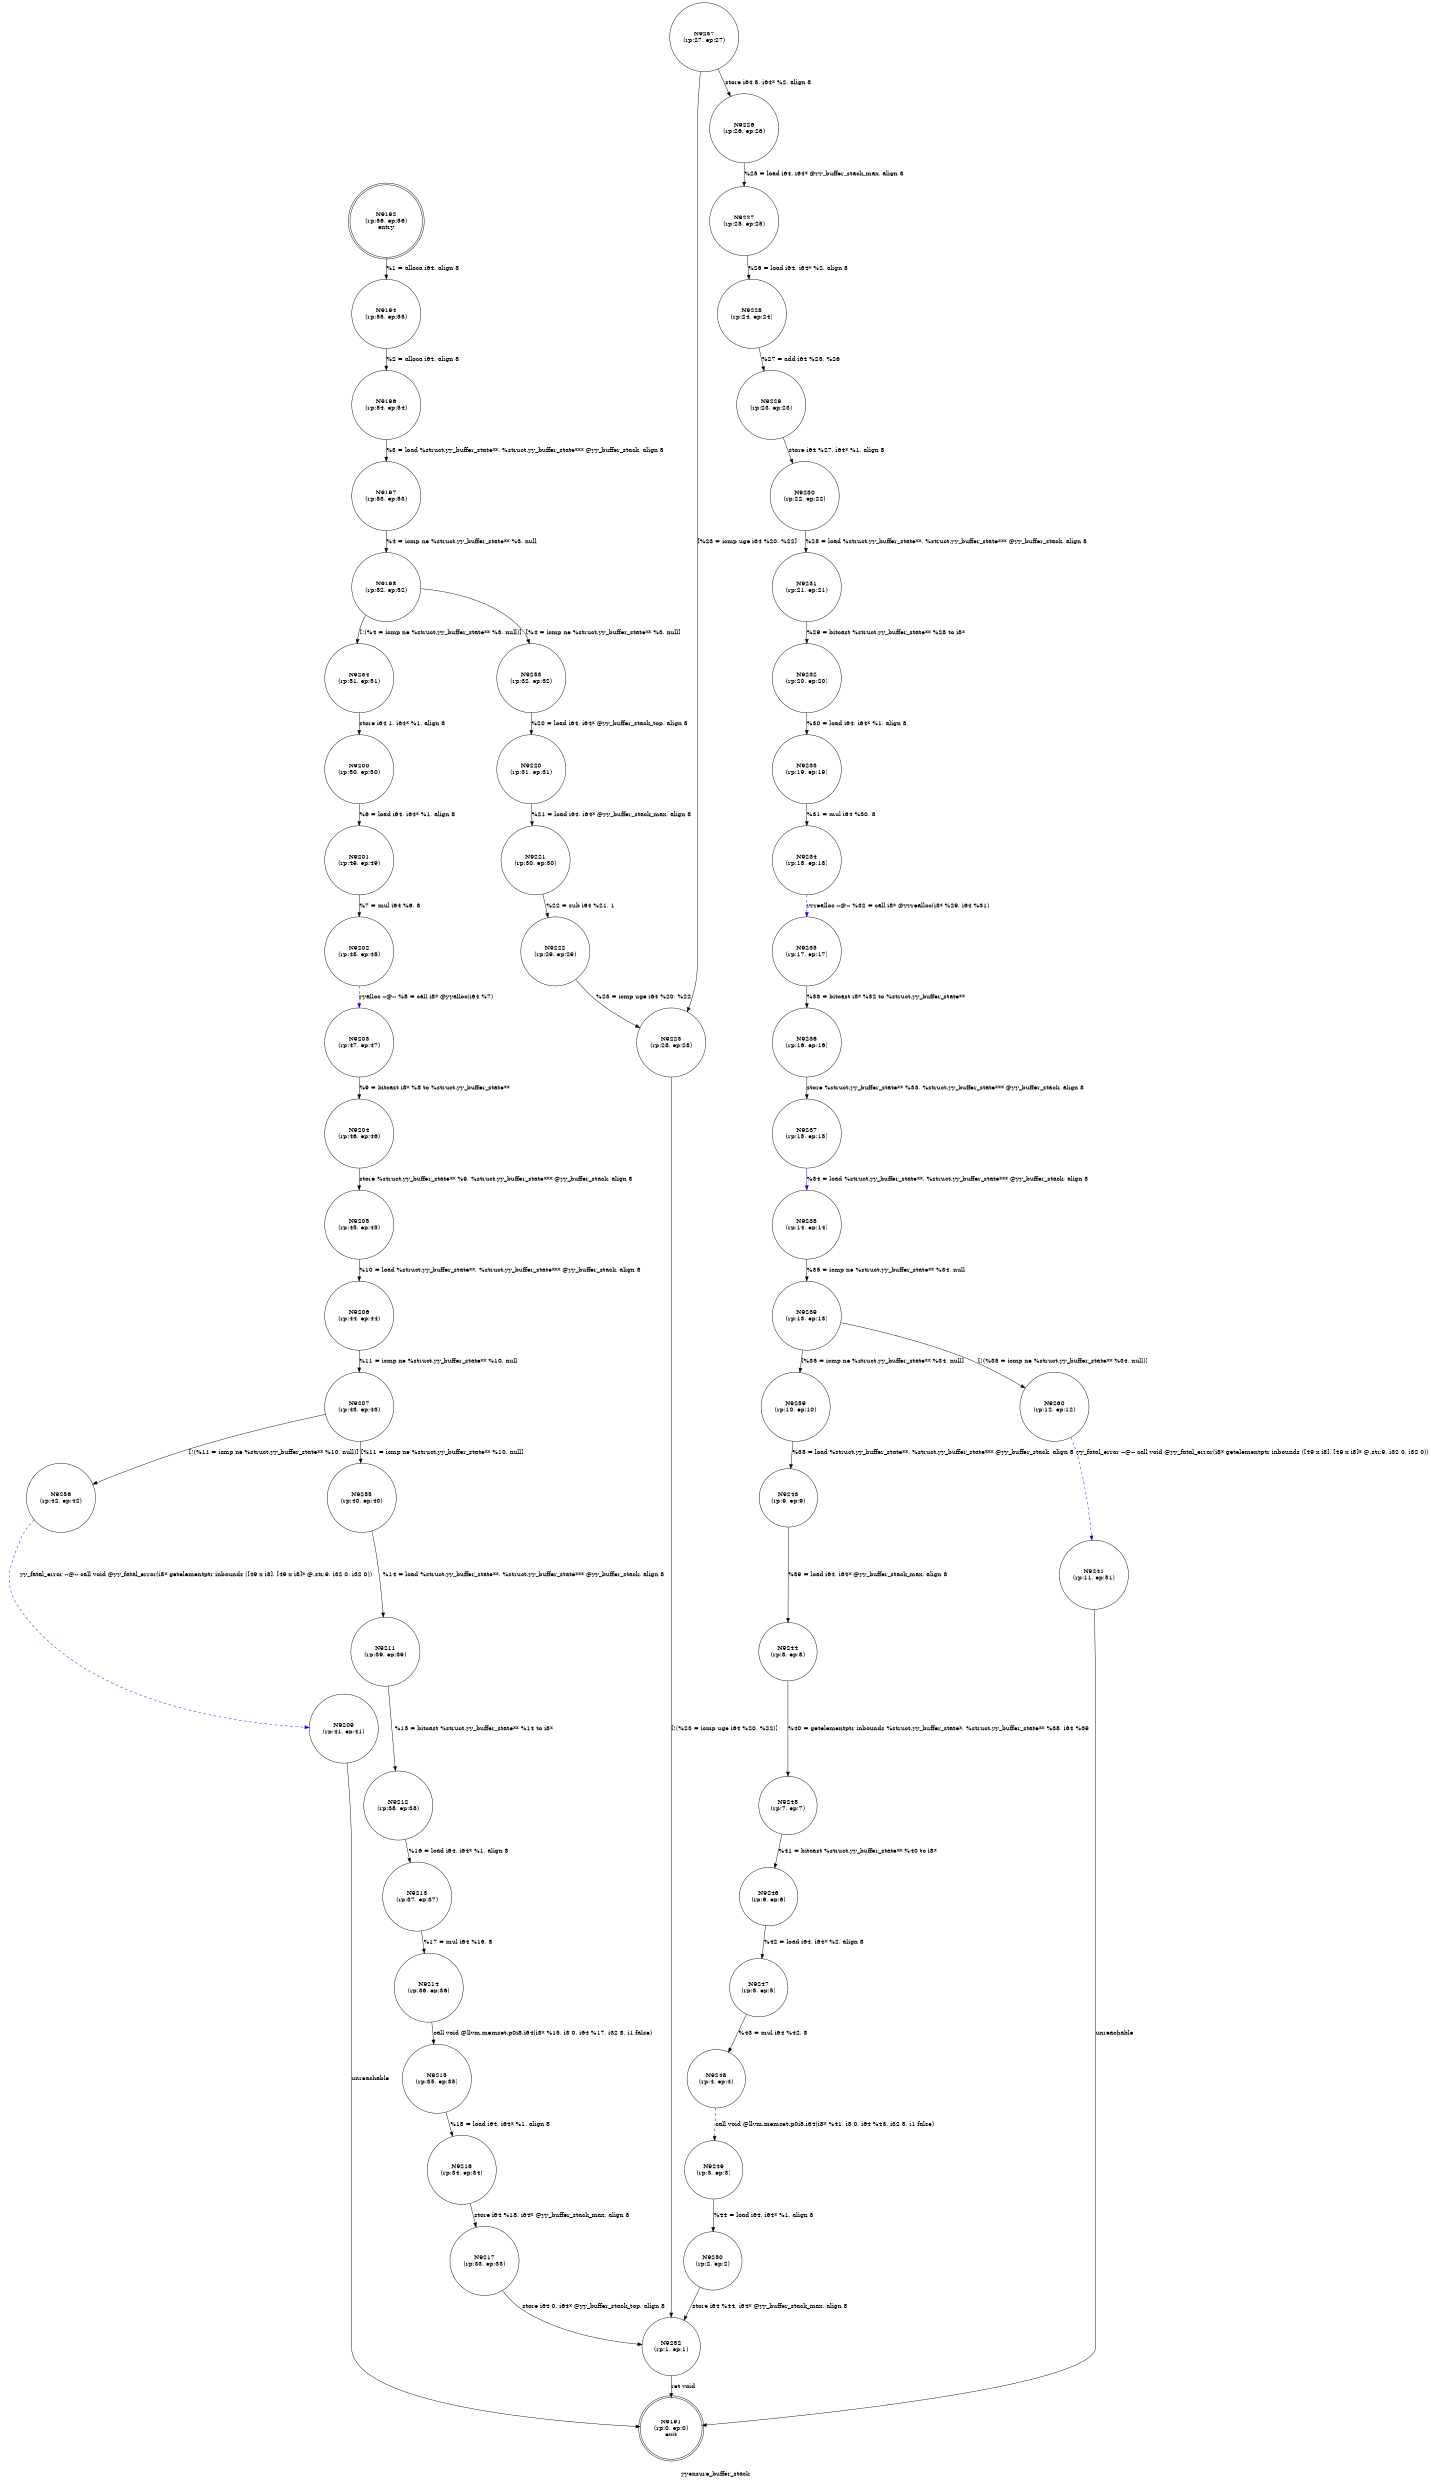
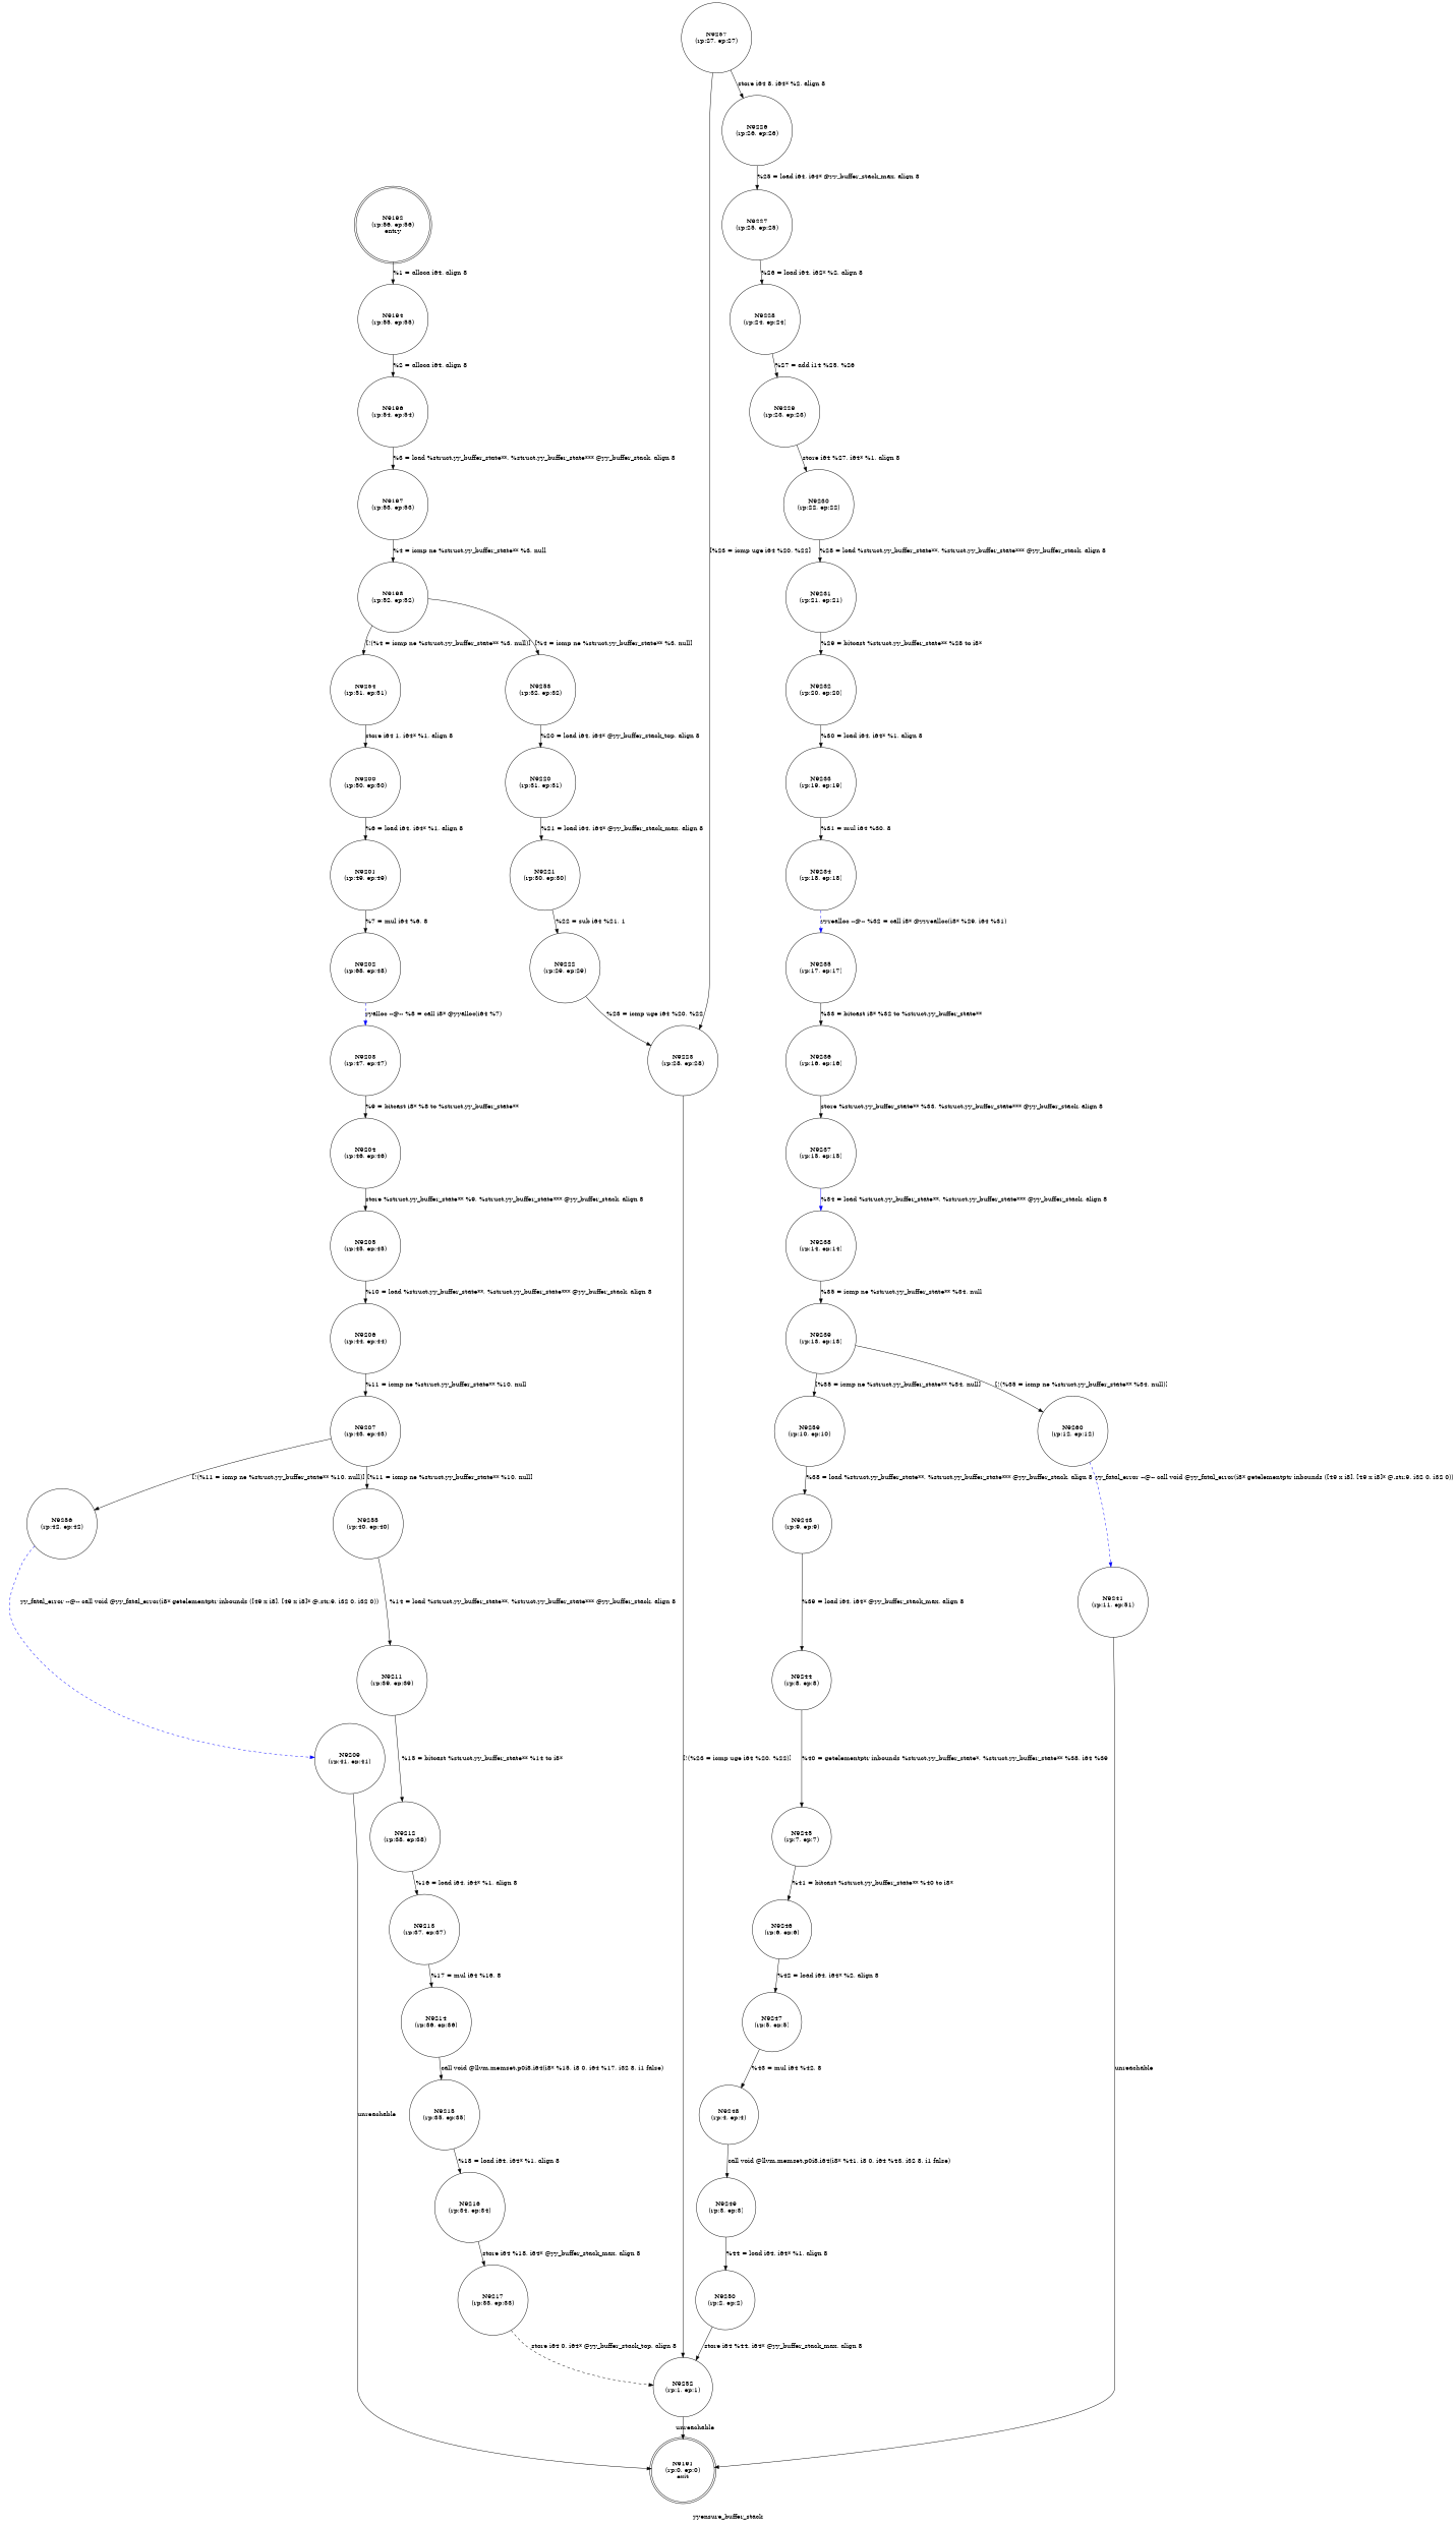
  digraph {
    label=yyensure_buffer_stack
    node [shape=circle]
    n1 [label="N9191\n(rp:0, ep:0)\nexit" shape=doublecircle]
    n2 [label="N9192\n(rp:56, ep:56)\nentry" shape=doublecircle]
    n3 [label="N9194\n(rp:55, ep:55)"]
    n4 [label="N9196\n(rp:54, ep:54)"]
    n5 [label="N9197\n(rp:53, ep:53)"]
    n6 [label="N9198\n(rp:52, ep:52)"]
    n7 [label="N9253\n(rp:32, ep:32)"]
    n8 [label="N9254\n(rp:51, ep:51)"]
    n9 [label="N9220\n(rp:31, ep:31)"]
    n10 [label="N9200\n(rp:50, ep:50)"]
    n11 [label="N9221\n(rp:30, ep:30)"]
    n12 [label="N9201\n(rp:49, ep:49)"]
-   n13 [label="N9202\n(rp:48, ep:48)"]
+   n13 [label="N9202\n(rp:68, ep:48)"]
    n14 [label="N9203\n(rp:47, ep:47)"]
    n15 [label="N9204\n(rp:46, ep:46)"]
    n16 [label="N9205\n(rp:45, ep:45)"]
    n17 [label="N9206\n(rp:44, ep:44)"]
    n18 [label="N9207\n(rp:43, ep:43)"]
    n19 [label="N9255\n(rp:40, ep:40)"]
    n20 [label="N9256\n(rp:42, ep:42)"]
    n21 [label="N9211\n(rp:39, ep:39)"]
    n22 [label="N9209\n(rp:41, ep:41)"]
    n23 [label="N9212\n(rp:38, ep:38)"]
    n24 [label="N9213\n(rp:37, ep:37)"]
    n25 [label="N9214\n(rp:36, ep:36)"]
    n26 [label="N9215\n(rp:35, ep:35)"]
    n27 [label="N9216\n(rp:34, ep:34)"]
    n28 [label="N9217\n(rp:33, ep:33)"]
    n29 [label="N9252\n(rp:1, ep:1)"]
    n30 [label="N9222\n(rp:29, ep:29)"]
    n31 [label="N9223\n(rp:28, ep:28)"]
    n32 [label="N9257\n(rp:27, ep:27)"]
    n33 [label="N9226\n(rp:26, ep:26)"]
    n34 [label="N9227\n(rp:25, ep:25)"]
    n35 [label="N9228\n(rp:24, ep:24)"]
    n36 [label="N9229\n(rp:23, ep:23)"]
    n37 [label="N9230\n(rp:22, ep:22)"]
    n38 [label="N9231\n(rp:21, ep:21)"]
    n39 [label="N9232\n(rp:20, ep:20)"]
    n40 [label="N9233\n(rp:19, ep:19)"]
    n41 [label="N9234\n(rp:18, ep:18)"]
    n42 [label="N9235\n(rp:17, ep:17)"]
    n43 [label="N9236\n(rp:16, ep:16)"]
    n44 [label="N9237\n(rp:15, ep:15)"]
    n45 [label="N9238\n(rp:14, ep:14)"]
    n46 [label="N9239\n(rp:13, ep:13)"]
    n47 [label="N9259\n(rp:10, ep:10)"]
    n48 [label="N9260\n(rp:12, ep:12)"]
    n49 [label="N9243\n(rp:9, ep:9)"]
    n50 [label="N9241\n(rp:11, ep:51)"]
    n51 [label="N9244\n(rp:8, ep:8)"]
    n52 [label="N9245\n(rp:7, ep:7)"]
    n53 [label="N9246\n(rp:6, ep:6)"]
    n54 [label="N9247\n(rp:5, ep:5)"]
    n55 [label="N9248\n(rp:4, ep:4)"]
    n56 [label="N9249\n(rp:3, ep:3)"]
    n57 [label="N9250\n(rp:2, ep:2)"]
    n2 -> n3 [label="%1 = alloca i64, align 8"]
    n3 -> n4 [label="%2 = alloca i64, align 8"]
    n4 -> n5 [label="%3 = load %struct.yy_buffer_state**, %struct.yy_buffer_state*** @yy_buffer_stack, align 8"]
    n5 -> n6 [label="%4 = icmp ne %struct.yy_buffer_state** %3, null"]
    n6 -> n7 [label="[%4 = icmp ne %struct.yy_buffer_state** %3, null]"]
    n6 -> n8 [label="[!(%4 = icmp ne %struct.yy_buffer_state** %3, null)]"]
    n7 -> n9 [label="%20 = load i64, i64* @yy_buffer_stack_top, align 8"]
    n8 -> n10 [label="store i64 1, i64* %1, align 8"]
    n9 -> n11 [label="%21 = load i64, i64* @yy_buffer_stack_max, align 8"]
    n10 -> n12 [label="%6 = load i64, i64* %1, align 8"]
    n11 -> n30 [label="%22 = sub i64 %21, 1"]
    n12 -> n13 [label="%7 = mul i64 %6, 8"]
    n13 -> n14 [color=blue label="yyalloc --@-- %8 = call i8* @yyalloc(i64 %7)" style=dashed]
    n14 -> n15 [label="%9 = bitcast i8* %8 to %struct.yy_buffer_state**"]
    n15 -> n16 [label="store %struct.yy_buffer_state** %9, %struct.yy_buffer_state*** @yy_buffer_stack, align 8"]
    n16 -> n17 [label="%10 = load %struct.yy_buffer_state**, %struct.yy_buffer_state*** @yy_buffer_stack, align 8"]
    n17 -> n18 [label="%11 = icmp ne %struct.yy_buffer_state** %10, null"]
    n18 -> n19 [label="[%11 = icmp ne %struct.yy_buffer_state** %10, null]"]
    n18 -> n20 [label="[!(%11 = icmp ne %struct.yy_buffer_state** %10, null)]"]
    n19 -> n21 [label="%14 = load %struct.yy_buffer_state**, %struct.yy_buffer_state*** @yy_buffer_stack, align 8"]
    n20 -> n22 [color=blue label="yy_fatal_error --@-- call void @yy_fatal_error(i8* getelementptr inbounds ([49 x i8], [49 x i8]* @.str.9, i32 0, i32 0))" style=dashed]
    n21 -> n23 [label="%15 = bitcast %struct.yy_buffer_state** %14 to i8*"]
    n22 -> n1 [label=unreachable]
    n23 -> n24 [label="%16 = load i64, i64* %1, align 8"]
    n24 -> n25 [label="%17 = mul i64 %16, 8"]
    n25 -> n26 [label="call void @llvm.memset.p0i8.i64(i8* %15, i8 0, i64 %17, i32 8, i1 false)"]
    n26 -> n27 [label="%18 = load i64, i64* %1, align 8"]
    n27 -> n28 [label="store i64 %18, i64* @yy_buffer_stack_max, align 8"]
-   n28 -> n29 [label="store i64 0, i64* @yy_buffer_stack_top, align 8"]
-   n29 -> n1 [label="ret void"]
+   n28 -> n29 [label="store i64 0, i64* @yy_buffer_stack_top, align 8" style=dashed]
+   n29 -> n1 [label=unreachable]
    n30 -> n31 [label="%23 = icmp uge i64 %20, %22"]
    n31 -> n29 [label="[!(%23 = icmp uge i64 %20, %22)]"]
    n32 -> n31 [label="[%23 = icmp uge i64 %20, %22]"]
    n32 -> n33 [label="store i64 8, i64* %2, align 8"]
    n33 -> n34 [label="%25 = load i64, i64* @yy_buffer_stack_max, align 8"]
-   n34 -> n35 [label="%26 = load i64, i64* %2, align 8"]
-   n35 -> n36 [label="%27 = add i64 %25, %26"]
+   n34 -> n35 [label="%26 = load i64, i62* %2, align 8"]
+   n35 -> n36 [label="%27 = add i14 %25, %26"]
    n36 -> n37 [label="store i64 %27, i64* %1, align 8"]
    n37 -> n38 [label="%28 = load %struct.yy_buffer_state**, %struct.yy_buffer_state*** @yy_buffer_stack, align 8"]
    n38 -> n39 [label="%29 = bitcast %struct.yy_buffer_state** %28 to i8*"]
    n39 -> n40 [label="%30 = load i64, i64* %1, align 8"]
    n40 -> n41 [label="%31 = mul i64 %30, 8"]
    n41 -> n42 [color=blue label="yyrealloc --@-- %32 = call i8* @yyrealloc(i8* %29, i64 %31)" style=dashed]
    n42 -> n43 [label="%33 = bitcast i8* %32 to %struct.yy_buffer_state**"]
    n43 -> n44 [label="store %struct.yy_buffer_state** %33, %struct.yy_buffer_state*** @yy_buffer_stack, align 8"]
    n44 -> n45 [color=blue label="%34 = load %struct.yy_buffer_state**, %struct.yy_buffer_state*** @yy_buffer_stack, align 8"]
    n45 -> n46 [label="%35 = icmp ne %struct.yy_buffer_state** %34, null"]
    n46 -> n47 [label="[%35 = icmp ne %struct.yy_buffer_state** %34, null]"]
    n46 -> n48 [label="[!(%35 = icmp ne %struct.yy_buffer_state** %34, null)]"]
    n47 -> n49 [label="%38 = load %struct.yy_buffer_state**, %struct.yy_buffer_state*** @yy_buffer_stack, align 8"]
    n48 -> n50 [color=blue label="yy_fatal_error --@-- call void @yy_fatal_error(i8* getelementptr inbounds ([49 x i8], [49 x i8]* @.str.9, i32 0, i32 0))" style=dashed]
    n49 -> n51 [label="%39 = load i64, i64* @yy_buffer_stack_max, align 8"]
    n50 -> n1 [label=unreachable]
    n51 -> n52 [label="%40 = getelementptr inbounds %struct.yy_buffer_state*, %struct.yy_buffer_state** %38, i64 %39"]
    n52 -> n53 [label="%41 = bitcast %struct.yy_buffer_state** %40 to i8*"]
    n53 -> n54 [label="%42 = load i64, i64* %2, align 8"]
    n54 -> n55 [label="%43 = mul i64 %42, 8"]
-   n55 -> n56 [label="call void @llvm.memset.p0i8.i64(i8* %41, i8 0, i64 %43, i32 8, i1 false)" style=dashed]
+   n55 -> n56 [label="call void @llvm.memset.p0i8.i64(i8* %41, i8 0, i64 %43, i32 8, i1 false)"]
    n56 -> n57 [label="%44 = load i64, i64* %1, align 8"]
    n57 -> n29 [label="store i64 %44, i64* @yy_buffer_stack_max, align 8"]
  }
